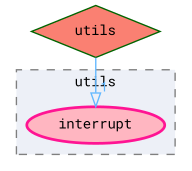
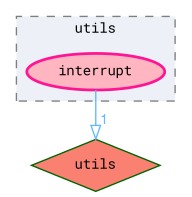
  digraph {
    compound=true
    fontname="Roboto Mono"
    node [fontname="Roboto Mono" fontsize=10]
    n1 [color=deeppink fillcolor=lightpink height=0.2 label=interrupt shape=ellipse style="filled,bold" width=0.4]
    n2 [color=darkgreen fillcolor=salmon height=0.2 label=utils shape=diamond style=filled width=0.4]
    subgraph cluster_1 {
      bgcolor="#edf0f7"
      fontsize=10
      label=utils
      pencolor=grey50
      style="filled,dashed"
      n1
    }
-   n2 -> n1 [color=steelblue1 fontcolor=steelblue1 fontname="Roboto Mono" fontsize=10 headlabel=1 labeldistance=1.5 labelfontname=FreeSans labelfontsize=10 arrowhead=onormal]
+   n1 -> n2 [color=steelblue1 fontcolor=steelblue1 fontname="Roboto Mono" fontsize=10 headlabel=1 labeldistance=1.5 labelfontname=FreeSans labelfontsize=10 arrowhead=onormal]
  }
